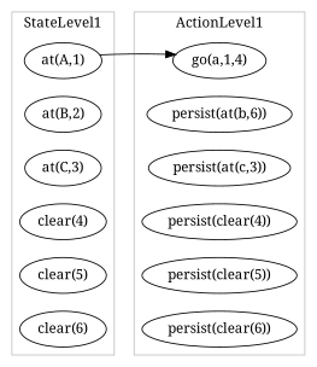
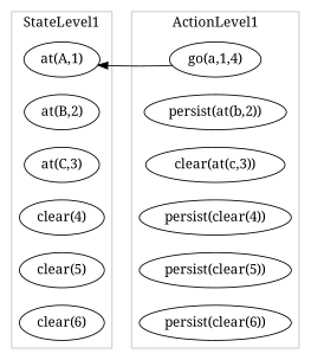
  digraph {
    rankdir=LR
    fontname="Noto Serif"
    node [fontname="Noto Serif"]
    "at(A,1)"
    "at(B,2)"
    "at(C,3)"
    "clear(4)"
    "clear(5)"
    "clear(6)"
    "go(a,1,4)"
-   "persist(at(b,2))" [label="persist(at(b,6))"]
-   "persist(at(c,3))"
+   "persist(at(b,2))"
+   "persist(at(c,3))" [label="clear(at(c,3))"]
    "persist(clear(4))"
    "persist(clear(5))"
    "persist(clear(6))"
    subgraph cluster_1 {
      color=gray
      label=StateLevel1
      "at(A,1)"
      "at(B,2)"
      "at(C,3)"
      "clear(4)"
      "clear(5)"
      "clear(6)"
    }
    subgraph cluster_2 {
      color=gray
      label=ActionLevel1
      "go(a,1,4)"
      "persist(at(b,2))"
      "persist(at(c,3))"
      "persist(clear(4))"
      "persist(clear(5))"
      "persist(clear(6))"
    }
-   "at(A,1)" -> "go(a,1,4)" [fontname="Noto Serif"]
+   "go(a,1,4)" -> "at(A,1)" [fontname="Noto Serif"]
  }
